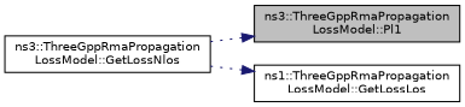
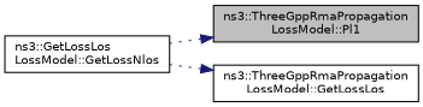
  digraph {
    rankdir=RL
    node [color=black fillcolor=white fontname=Helvetica fontsize=10 shape=record style=filled]
    edge [color=midnightblue dir=back fontname=Helvetica fontsize=10 labelfontname=Helvetica labelfontsize=10 style=dotted]
    n1 [fillcolor=grey75 fontcolor=black height=0.2 label="ns3::ThreeGppRmaPropagation\lLossModel::Pl1" width=0.4]
-   n2 [height=0.2 label="ns3::ThreeGppRmaPropagation\lLossModel::GetLossNlos" width=0.4]
-   n3 [height=0.2 label="ns1::ThreeGppRmaPropagation\lLossModel::GetLossLos" width=0.4]
+   n2 [height=0.2 label="ns3::GetLossLos\lLossModel::GetLossNlos" width=0.4]
+   n3 [height=0.2 label="ns3::ThreeGppRmaPropagation\lLossModel::GetLossLos" width=0.4]
    n1 -> n2
    n3 -> n2
  }
